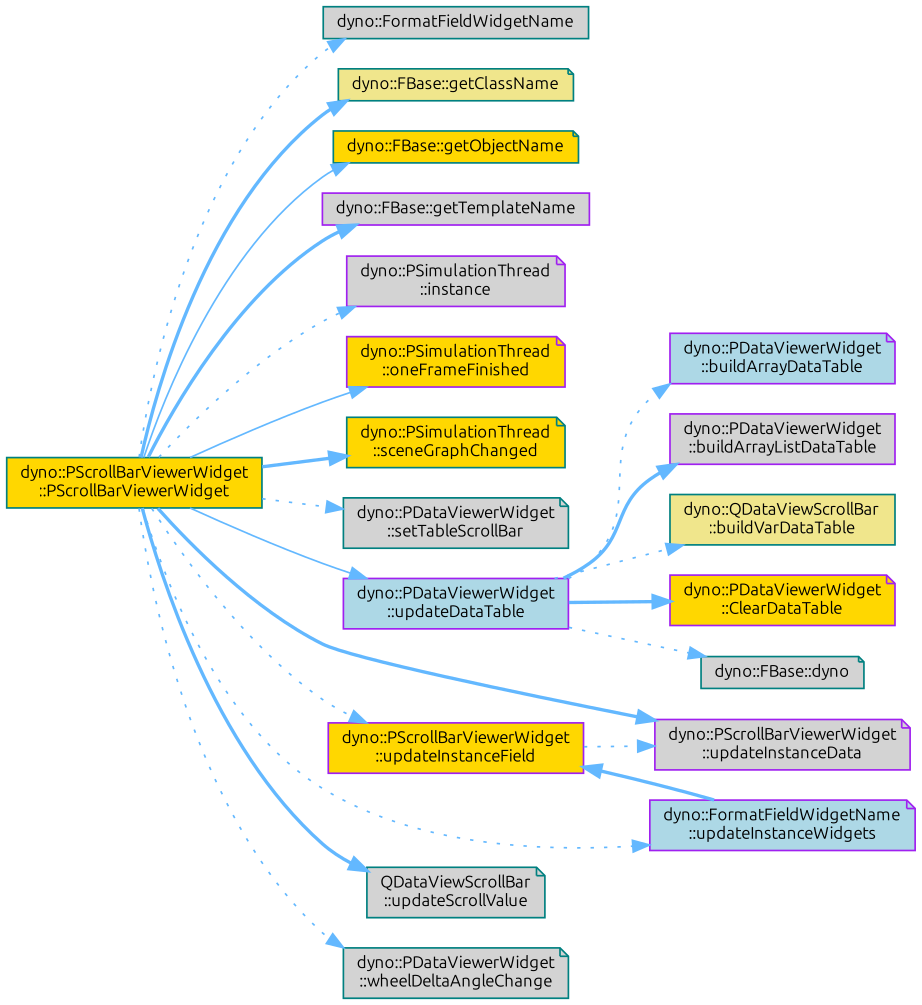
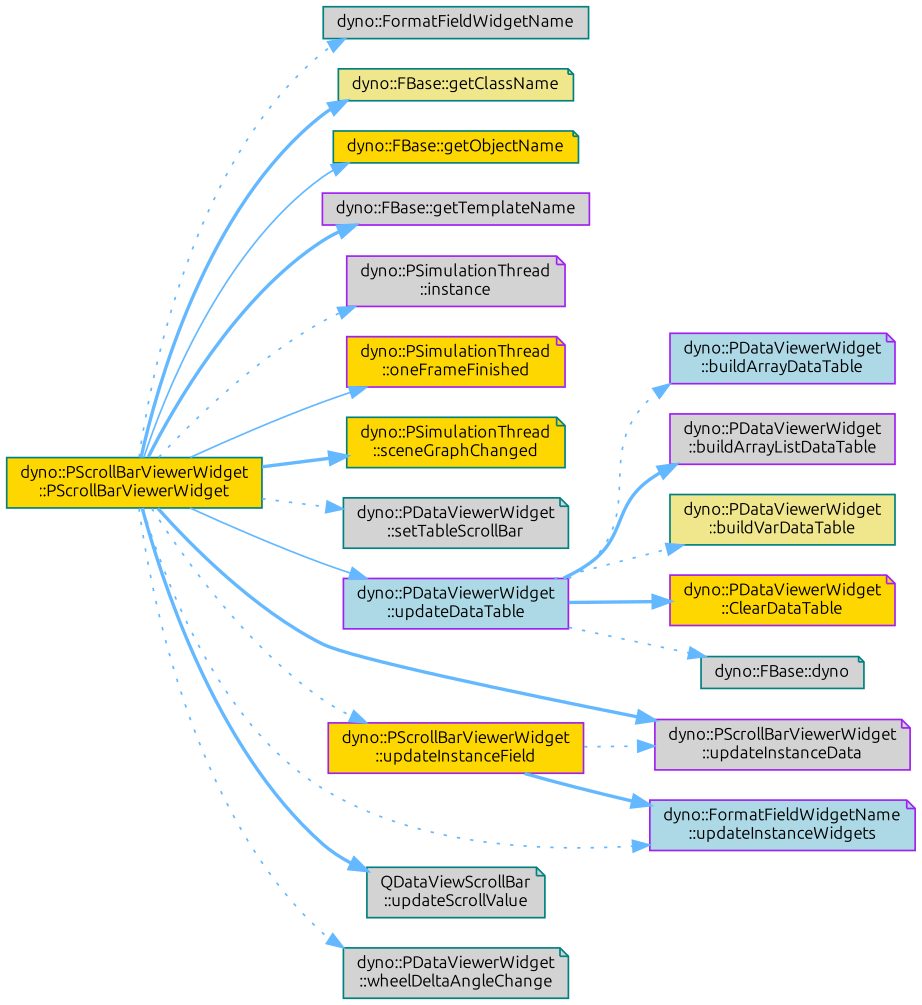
  digraph {
    fontname=Ubuntu
    rankdir=LR
    node [color=teal fillcolor=lightgrey fontname=Ubuntu fontsize=10 shape=note style=filled]
    edge [color=steelblue1 fontname=Ubuntu fontsize=10 labelfontname=Helvetica labelfontsize=10 style=dotted]
    n1 [fillcolor=gold fontcolor=black height=0.2 label="dyno::PScrollBarViewerWidget\l::PScrollBarViewerWidget" shape=box width=0.4]
    n2 [height=0.2 label="dyno::FormatFieldWidgetName" shape=box width=0.4]
    n3 [fillcolor=khaki height=0.2 label="dyno::FBase::getClassName" width=0.4]
    n4 [fillcolor=gold height=0.2 label="dyno::FBase::getObjectName" width=0.4]
    n5 [color=purple height=0.2 label="dyno::FBase::getTemplateName" shape=box width=0.4]
    n6 [color=purple height=0.2 label="dyno::PSimulationThread\l::instance" width=0.4]
    n7 [color=purple fillcolor=gold height=0.2 label="dyno::PSimulationThread\l::oneFrameFinished" width=0.4]
    n8 [fillcolor=gold height=0.2 label="dyno::PSimulationThread\l::sceneGraphChanged" width=0.4]
    n9 [height=0.2 label="dyno::PDataViewerWidget\l::setTableScrollBar" width=0.4]
    n10 [color=purple fillcolor=lightblue height=0.2 label="dyno::PDataViewerWidget\l::updateDataTable" shape=box width=0.4]
    n11 [color=purple height=0.2 label="dyno::PScrollBarViewerWidget\l::updateInstanceData" width=0.4]
    n12 [color=purple fillcolor=gold height=0.2 label="dyno::PScrollBarViewerWidget\l::updateInstanceField" shape=box width=0.4]
    n13 [color=purple fillcolor=lightblue height=0.2 label="dyno::FormatFieldWidgetName\l::updateInstanceWidgets" width=0.4]
    n14 [height=0.2 label="QDataViewScrollBar\l::updateScrollValue" width=0.4]
    n15 [height=0.2 label="dyno::PDataViewerWidget\l::wheelDeltaAngleChange" width=0.4]
    n16 [color=purple fillcolor=lightblue height=0.2 label="dyno::PDataViewerWidget\l::buildArrayDataTable" width=0.4]
    n17 [color=purple height=0.2 label="dyno::PDataViewerWidget\l::buildArrayListDataTable" shape=box width=0.4]
-   n18 [fillcolor=khaki height=0.2 label="dyno::QDataViewScrollBar\l::buildVarDataTable" shape=box width=0.4]
+   n18 [fillcolor=khaki height=0.2 label="dyno::PDataViewerWidget\l::buildVarDataTable" shape=box width=0.4]
    n19 [color=purple fillcolor=gold height=0.2 label="dyno::PDataViewerWidget\l::ClearDataTable" width=0.4]
    n20 [height=0.2 label="dyno::FBase::dyno" width=0.4]
    n1 -> n2
    n1 -> n3 [style=bold]
    n1 -> n4 [style=solid]
    n1 -> n5 [style=bold]
    n1 -> n6
    n1 -> n7 [style=solid]
    n1 -> n8 [style=bold]
    n1 -> n9
    n1 -> n10 [style=solid]
    n1 -> n11 [style=bold]
    n1 -> n12
    n1 -> n13
    n1 -> n14 [style=bold]
    n1 -> n15
    n10 -> n16
    n10 -> n17 [style=bold]
    n10 -> n18
    n10 -> n19 [style=bold]
    n10 -> n20
    n12 -> n11
-   n13 -> n12 [style=bold]
+   n12 -> n13 [style=bold]
  }
